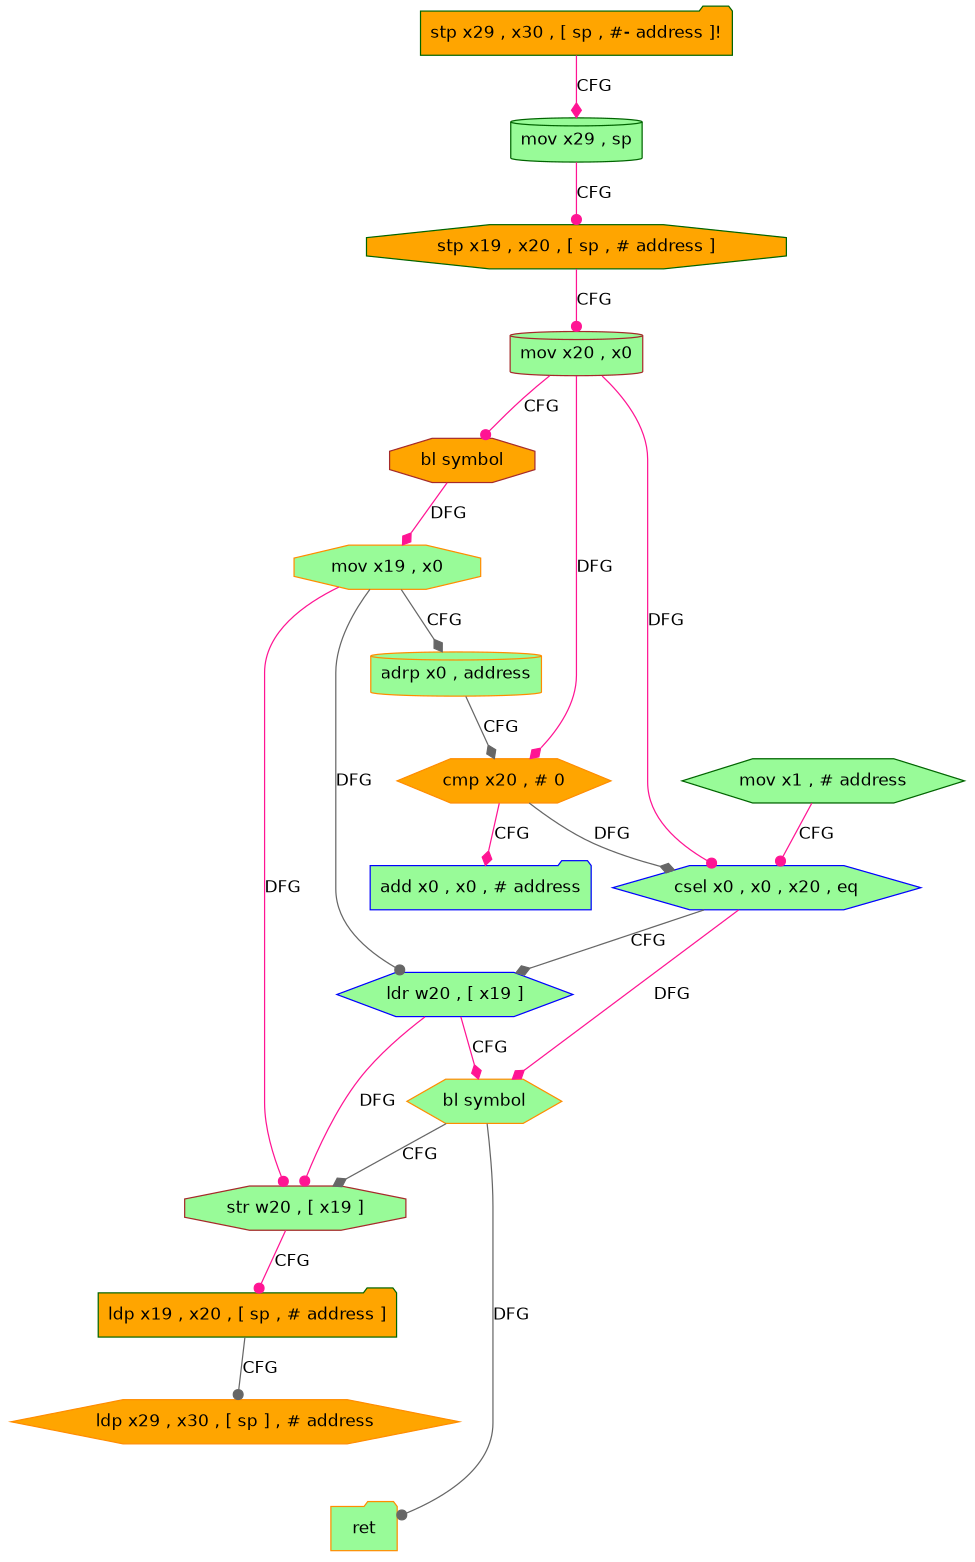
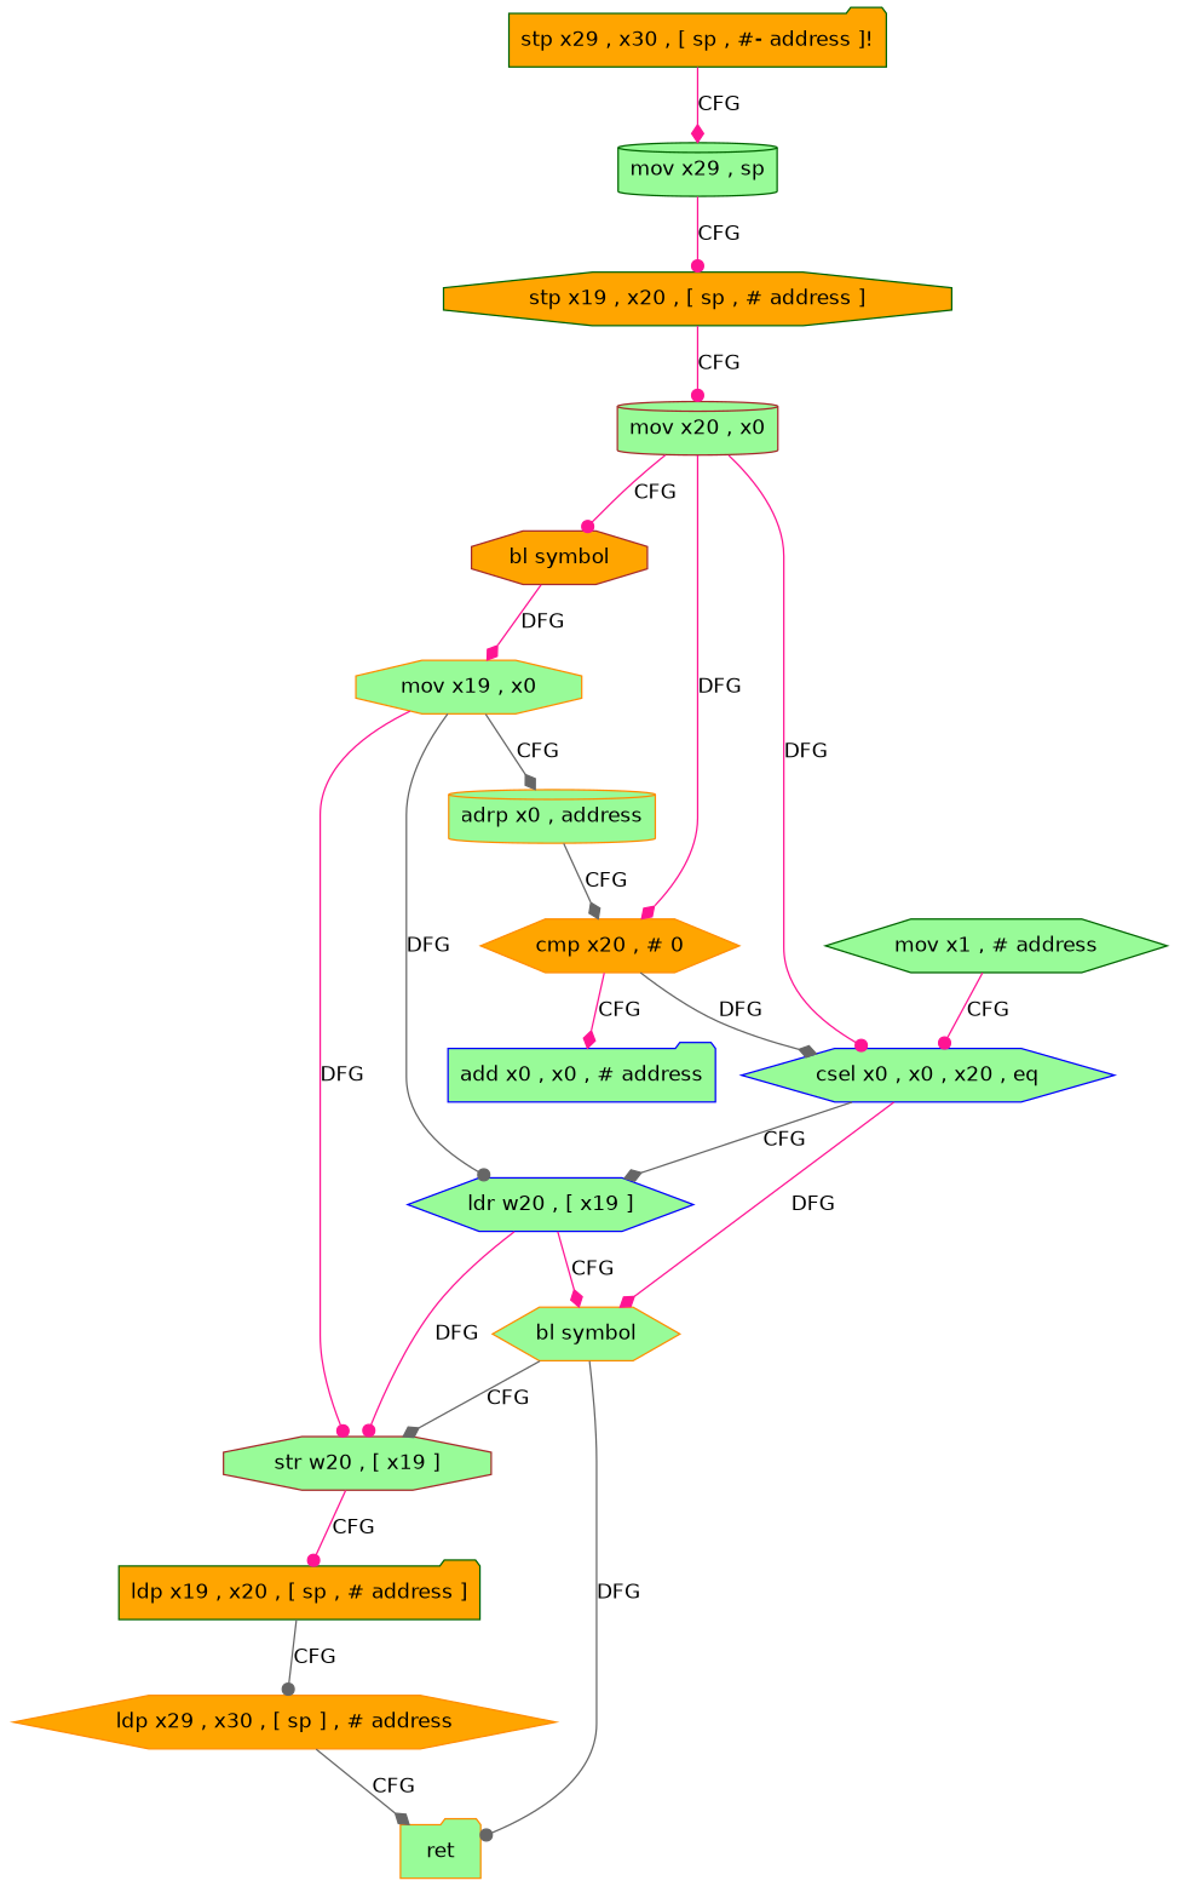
  digraph {
    fontname="DejaVu Sans"
    node [color=darkorange fillcolor=palegreen fontname="DejaVu Sans" shape=hexagon style=filled]
    edge [arrowhead=diamond color=deeppink fontname="DejaVu Sans"]
    n1 [color=darkgreen fillcolor=orange label="stp x29 , x30 , [ sp , #- address ]!" shape=folder]
    n2 [color=darkgreen label="mov x29 , sp" shape=cylinder]
    n3 [color=darkgreen fillcolor=orange label="stp x19 , x20 , [ sp , # address ]" shape=octagon]
    n4 [color=brown label="mov x20 , x0" shape=cylinder]
    n5 [color=brown fillcolor=orange label="bl symbol" shape=octagon]
    n6 [fillcolor=orange label="cmp x20 , # 0"]
    n7 [color=blue label="csel x0 , x0 , x20 , eq"]
    n8 [label="mov x19 , x0" shape=octagon]
    n9 [color=blue label="add x0 , x0 , # address" shape=folder]
    n10 [color=blue label="ldr w20 , [ x19 ]"]
    n11 [label="bl symbol"]
    n12 [label="adrp x0 , address" shape=cylinder]
    n13 [color=brown label="str w20 , [ x19 ]" shape=octagon]
    n14 [color=darkgreen fillcolor=orange label="ldp x19 , x20 , [ sp , # address ]" shape=folder]
    n15 [color=darkgreen label="mov x1 , # address"]
    n16 [label=ret shape=folder]
    n17 [fillcolor=orange label="ldp x29 , x30 , [ sp ] , # address"]
    n1 -> n2 [label=CFG]
    n2 -> n3 [arrowhead=dot label=CFG]
    n3 -> n4 [arrowhead=dot label=CFG]
    n4 -> n5 [arrowhead=dot label=CFG]
    n4 -> n6 [label=DFG]
    n4 -> n7 [arrowhead=dot label=DFG]
    n5 -> n8 [label=DFG]
    n6 -> n7 [color=gray40 label=DFG]
    n6 -> n9 [label=CFG]
    n7 -> n10 [color=gray40 label=CFG]
    n7 -> n11 [label=DFG]
    n8 -> n10 [arrowhead=dot color=gray40 label=DFG]
    n8 -> n12 [color=gray40 label=CFG]
    n8 -> n13 [arrowhead=dot label=DFG]
    n10 -> n11 [label=CFG]
    n10 -> n13 [arrowhead=dot label=DFG]
    n11 -> n13 [color=gray40 label=CFG]
    n11 -> n16 [arrowhead=dot color=gray40 label=DFG]
    n12 -> n6 [color=gray40 label=CFG]
    n13 -> n14 [arrowhead=dot label=CFG]
    n14 -> n17 [arrowhead=dot color=gray40 label=CFG]
    n15 -> n7 [arrowhead=dot label=CFG]
+   n17 -> n16 [color=gray40 label=CFG]
  }
